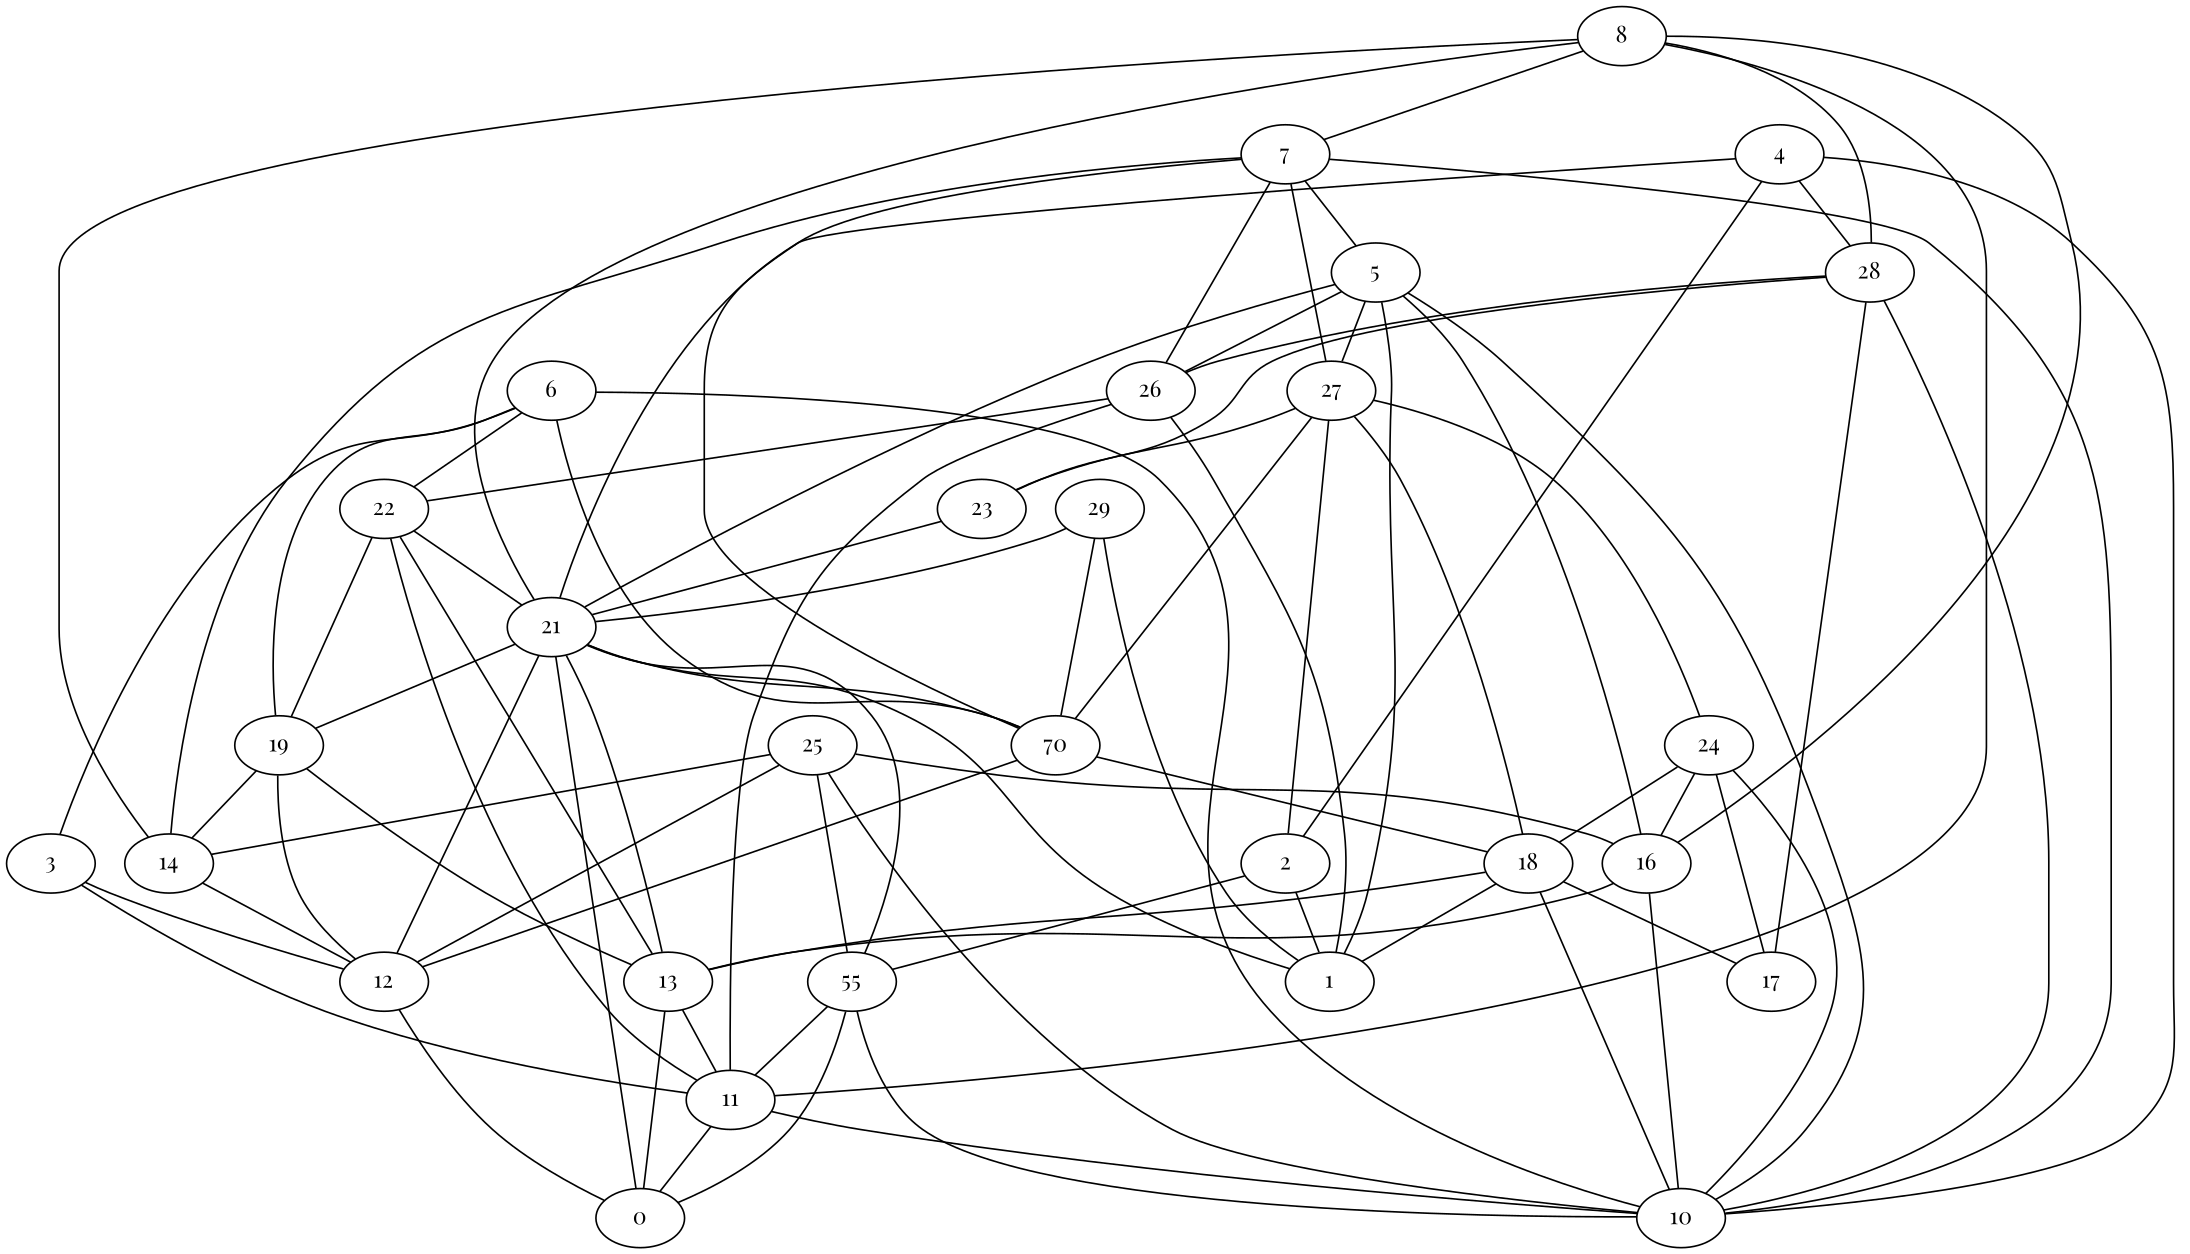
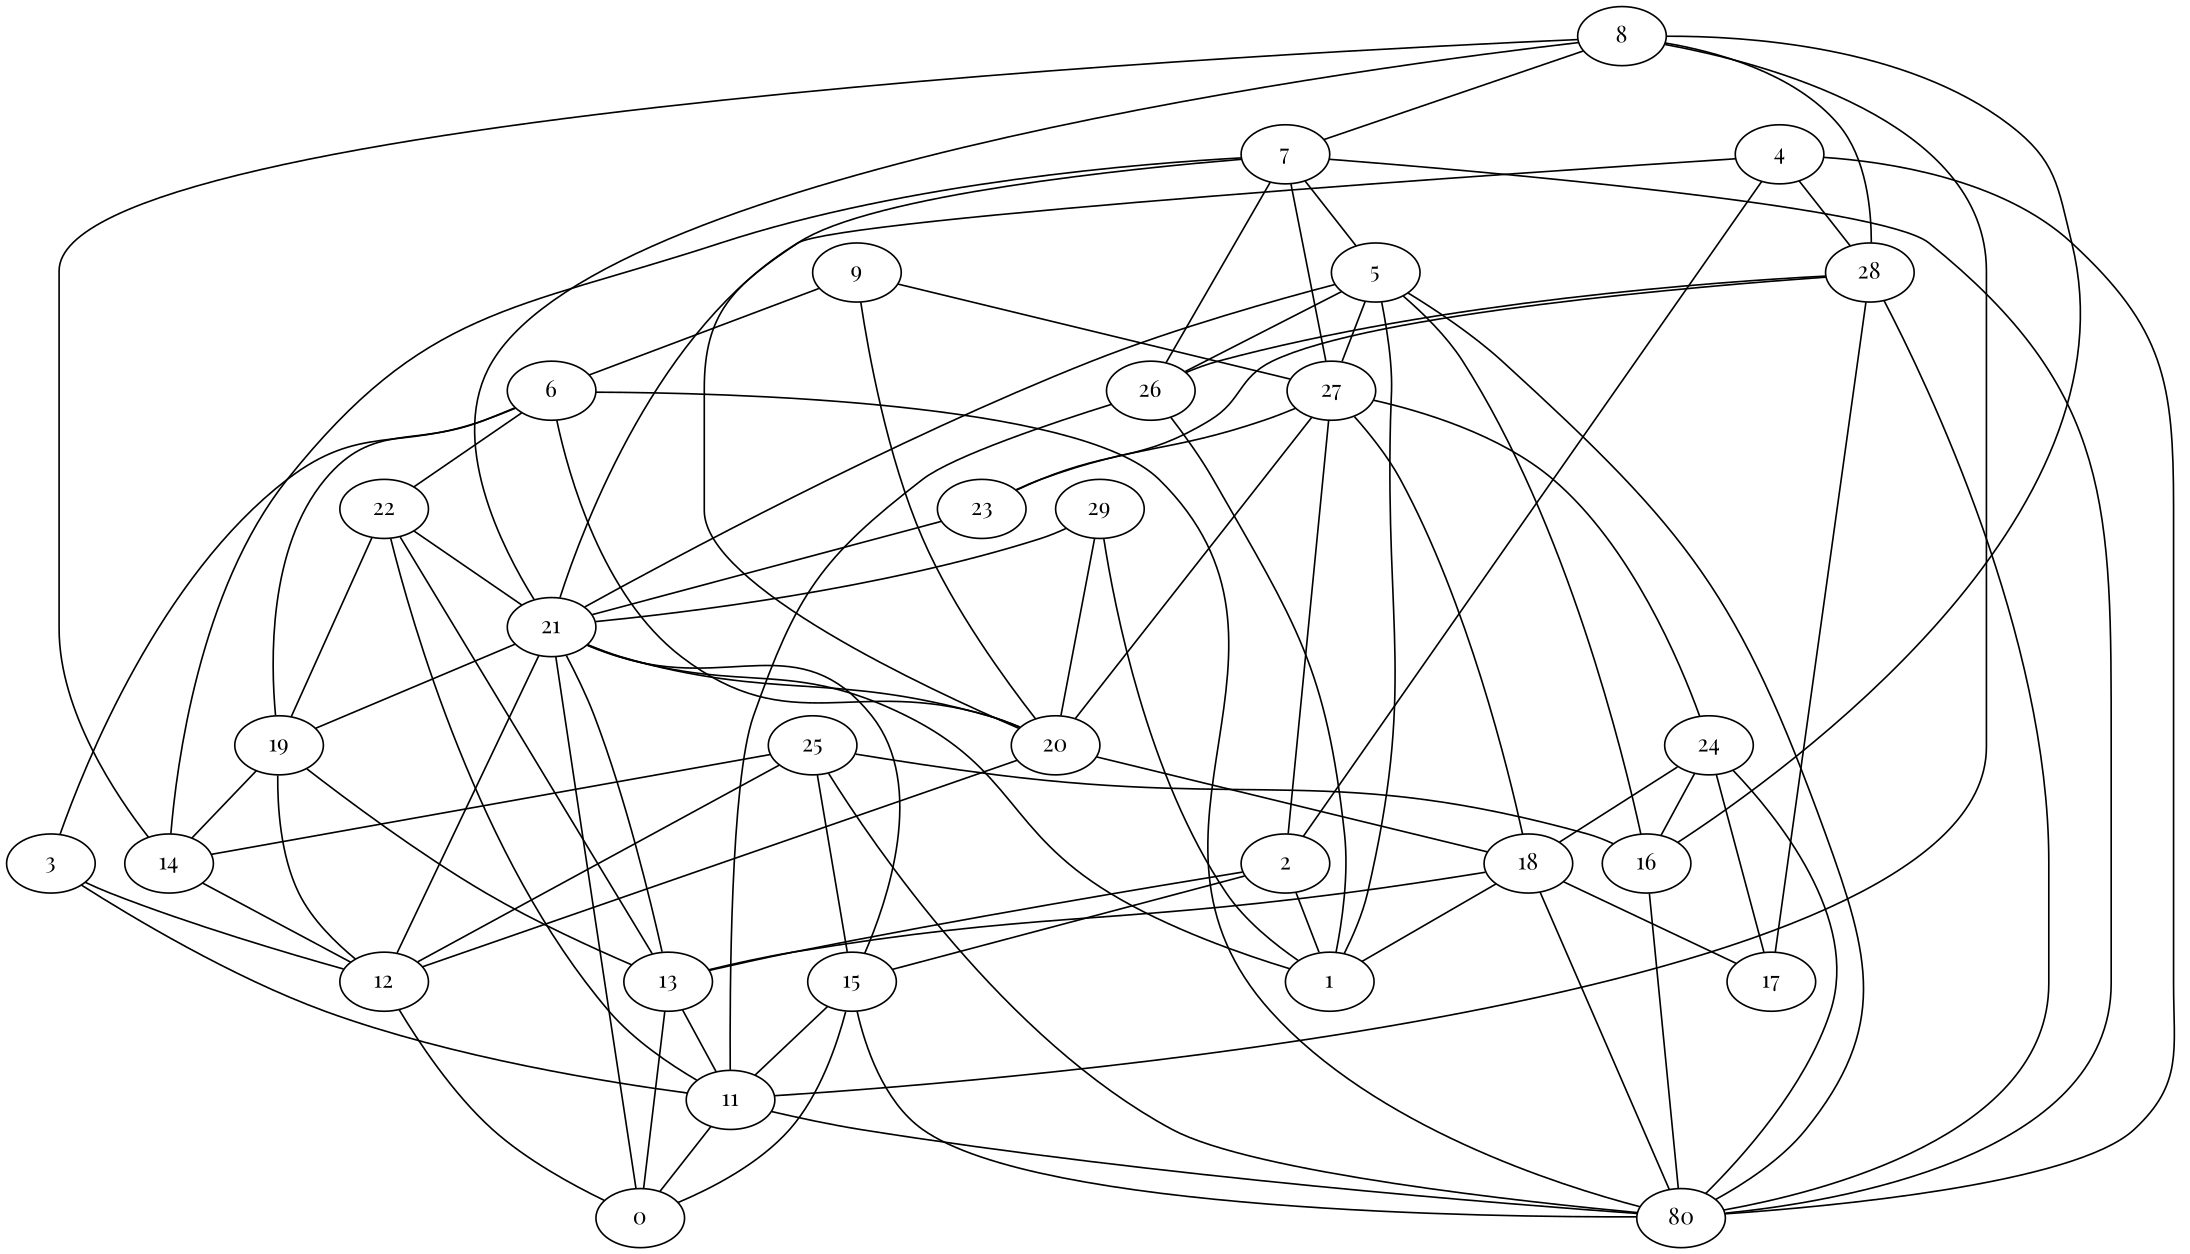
  digraph {
    fontname="Playfair Display"
    node [fontname="Playfair Display"]
    edge [color=black dir=none fontname="Playfair Display"]
    27
-   20 [label=70]
+   20
    2
    18
    23
    24
    12
    1
-   15 [label=55]
+   15
    4
    21
-   10
+   10 [label=80]
    28
    19
    0
    13
    14
    17
    11
    6
    3
    22
    16
    29
    7
    5
    26
+   9
    8
    25
    subgraph sub_1 {
      27
      20
      2
      18
      23
      24
      12
      1
      15
      4
      21
      10
      28
      19
      0
      13
      14
      17
      11
      6
      3
      22
      16
      29
      7
      5
      26
+     9
      8
      25
    }
    27 -> 20
    27 -> 2
    27 -> 18
    27 -> 23
    27 -> 24
    20 -> 18
    20 -> 12
    2 -> 1
    2 -> 15
    18 -> 1
    18 -> 10
    18 -> 13
    18 -> 17
    23 -> 21
    24 -> 18
    24 -> 10
    24 -> 17
    24 -> 16
    12 -> 0
    15 -> 10
    15 -> 0
    15 -> 11
    4 -> 2
    4 -> 21
    4 -> 10
    4 -> 28
    21 -> 20
    21 -> 12
    21 -> 1
    21 -> 15
    21 -> 19
    21 -> 0
    21 -> 13
    28 -> 23
    28 -> 10
    28 -> 17
    28 -> 26
    19 -> 12
    19 -> 13
    19 -> 14
    13 -> 0
    13 -> 11
    14 -> 12
    11 -> 10
    11 -> 0
    6 -> 20
    6 -> 10
    6 -> 19
    6 -> 3
    6 -> 22
    3 -> 12
    3 -> 11
    22 -> 21
    22 -> 19
    22 -> 13
    22 -> 11
    16 -> 10
-   16 -> 13
+   2 -> 13
    29 -> 20
    29 -> 1
    29 -> 21
    7 -> 27
    7 -> 20
    7 -> 10
    7 -> 14
    7 -> 5
    7 -> 26
    5 -> 27
    5 -> 1
    5 -> 21
    5 -> 10
    5 -> 16
    5 -> 26
    26 -> 1
    26 -> 11
-   26 -> 22
+   9 -> 27
+   9 -> 20
+   9 -> 6
    8 -> 21
    8 -> 28
    8 -> 14
    8 -> 11
    8 -> 16
    8 -> 7
    25 -> 12
    25 -> 15
    25 -> 10
    25 -> 14
    25 -> 16
  }
